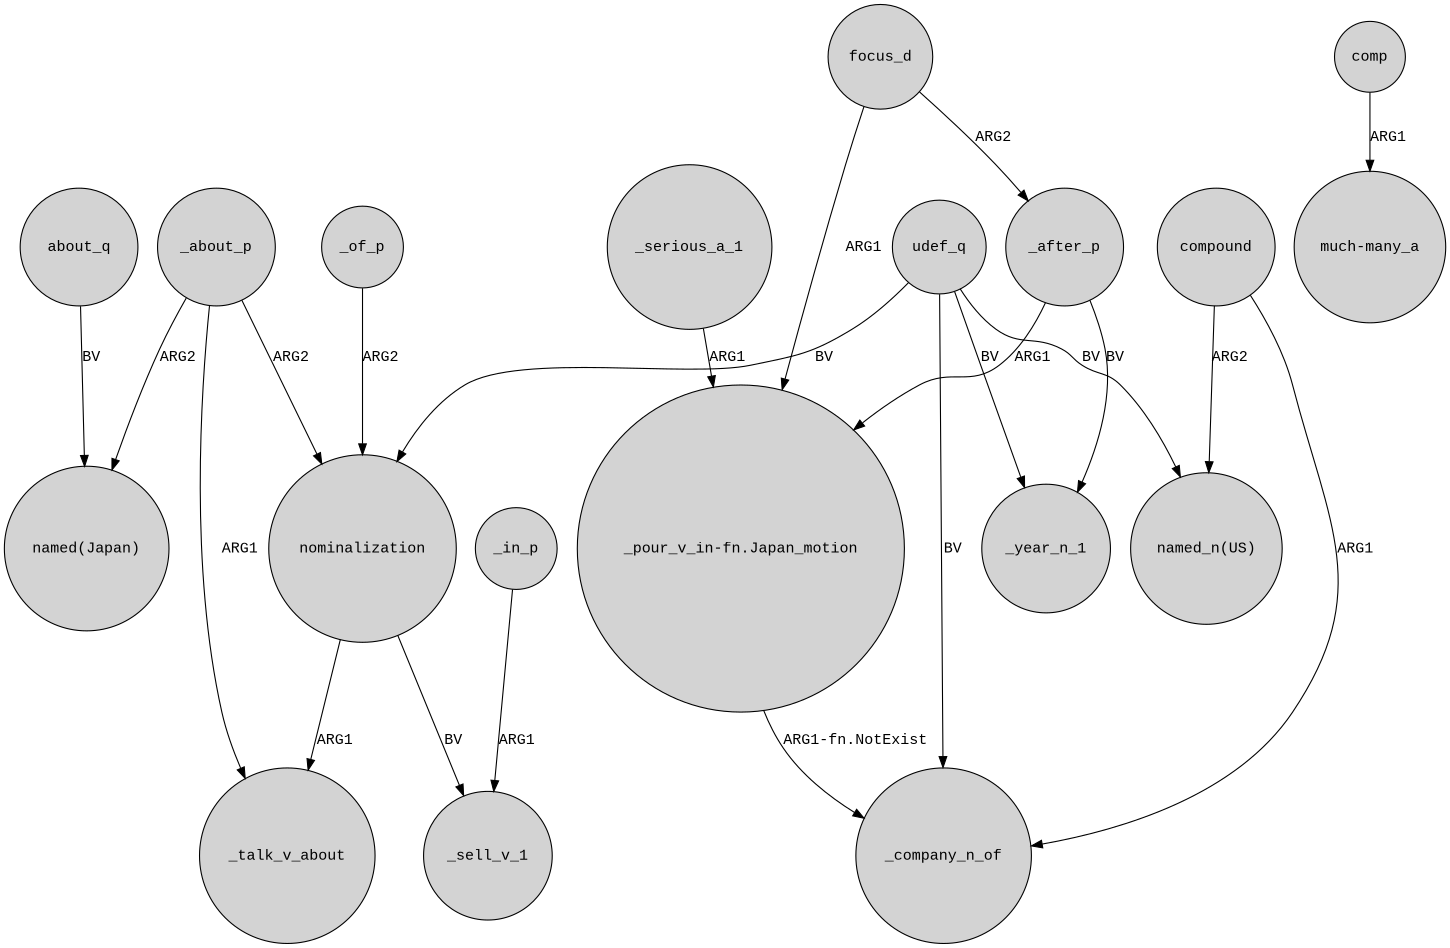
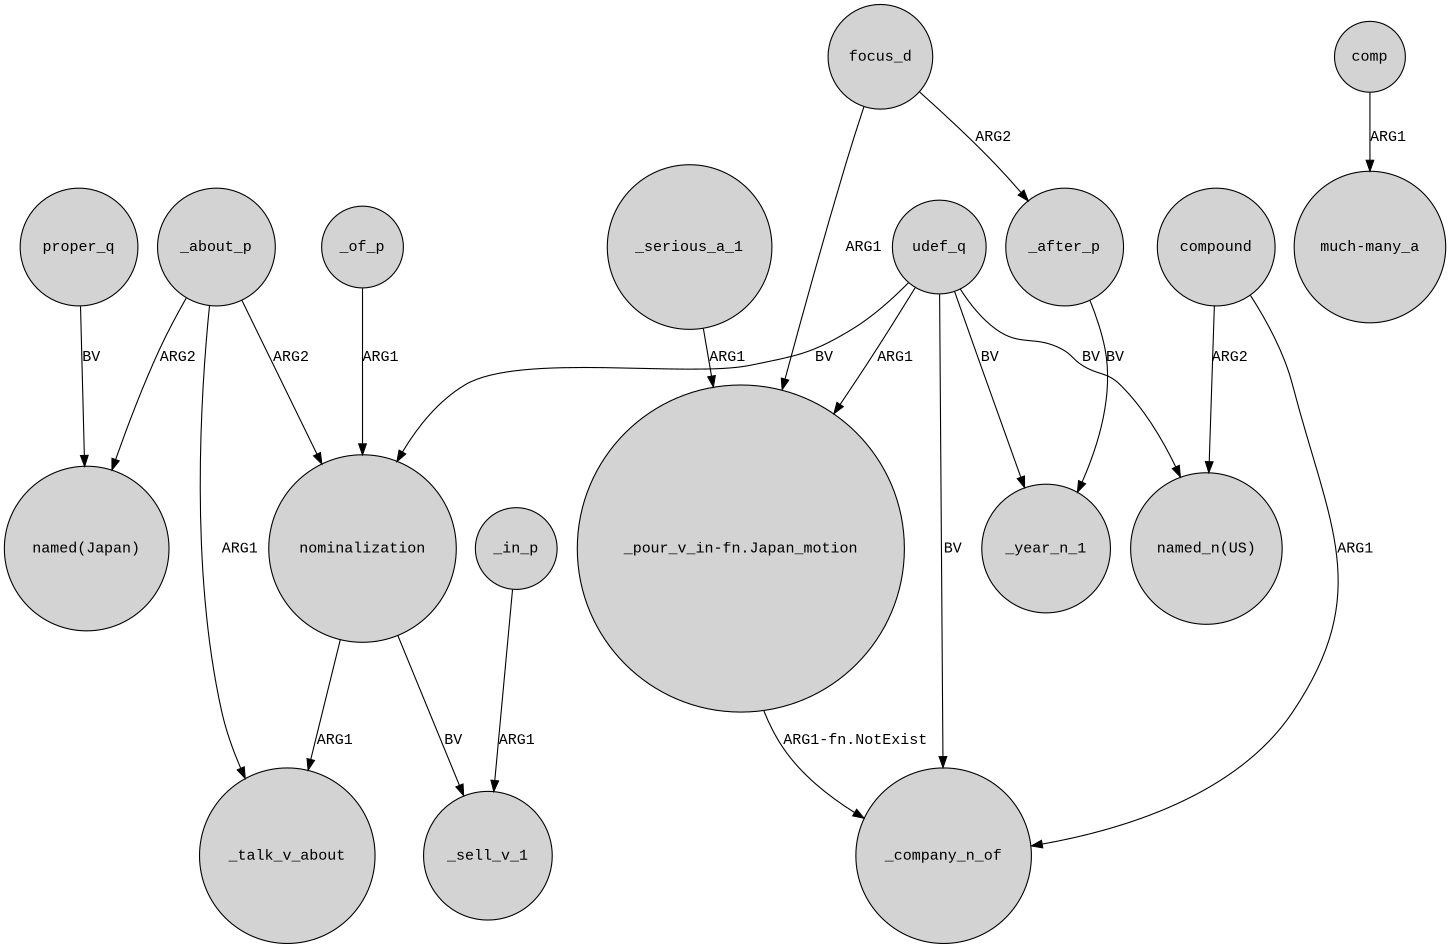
  digraph {
    fontname="Liberation Mono"
    node [fontname="Liberation Mono" shape=circle style=filled]
    edge [fontname="Liberation Mono"]
    nominalization
    _sell_v_1
    _talk_v_about
    _in_p
    udef_q
    "named_n(US)"
    _company_n_of
    _year_n_1
    focus_d
    _after_p
    n11 [label="_pour_v_in-fn.Japan_motion"]
    _about_p
    "named(Japan)"
    _serious_a_1
    _of_p
-   proper_q [label=about_q]
+   proper_q
    compound
    comp
    "much-many_a"
    nominalization -> _sell_v_1 [label=BV]
    nominalization -> _talk_v_about [label=ARG1]
    _in_p -> _sell_v_1 [label=ARG1]
    udef_q -> nominalization [label=BV]
    udef_q -> "named_n(US)" [label=BV]
    udef_q -> _company_n_of [label=BV]
    udef_q -> _year_n_1 [label=BV]
    focus_d -> _after_p [label=ARG2]
    focus_d -> n11 [label=ARG1]
    _after_p -> _year_n_1 [label=BV]
-   _after_p -> n11 [label=ARG1]
+   udef_q -> n11 [label=ARG1]
    n11 -> _company_n_of [label="ARG1-fn.NotExist"]
    _about_p -> nominalization [label=ARG2]
    _about_p -> _talk_v_about [label=ARG1]
    _about_p -> "named(Japan)" [label=ARG2]
    _serious_a_1 -> n11 [label=ARG1]
-   _of_p -> nominalization [label=ARG2]
+   _of_p -> nominalization [label=ARG1]
    proper_q -> "named(Japan)" [label=BV]
    compound -> "named_n(US)" [label=ARG2]
    compound -> _company_n_of [label=ARG1]
    comp -> "much-many_a" [label=ARG1]
  }
